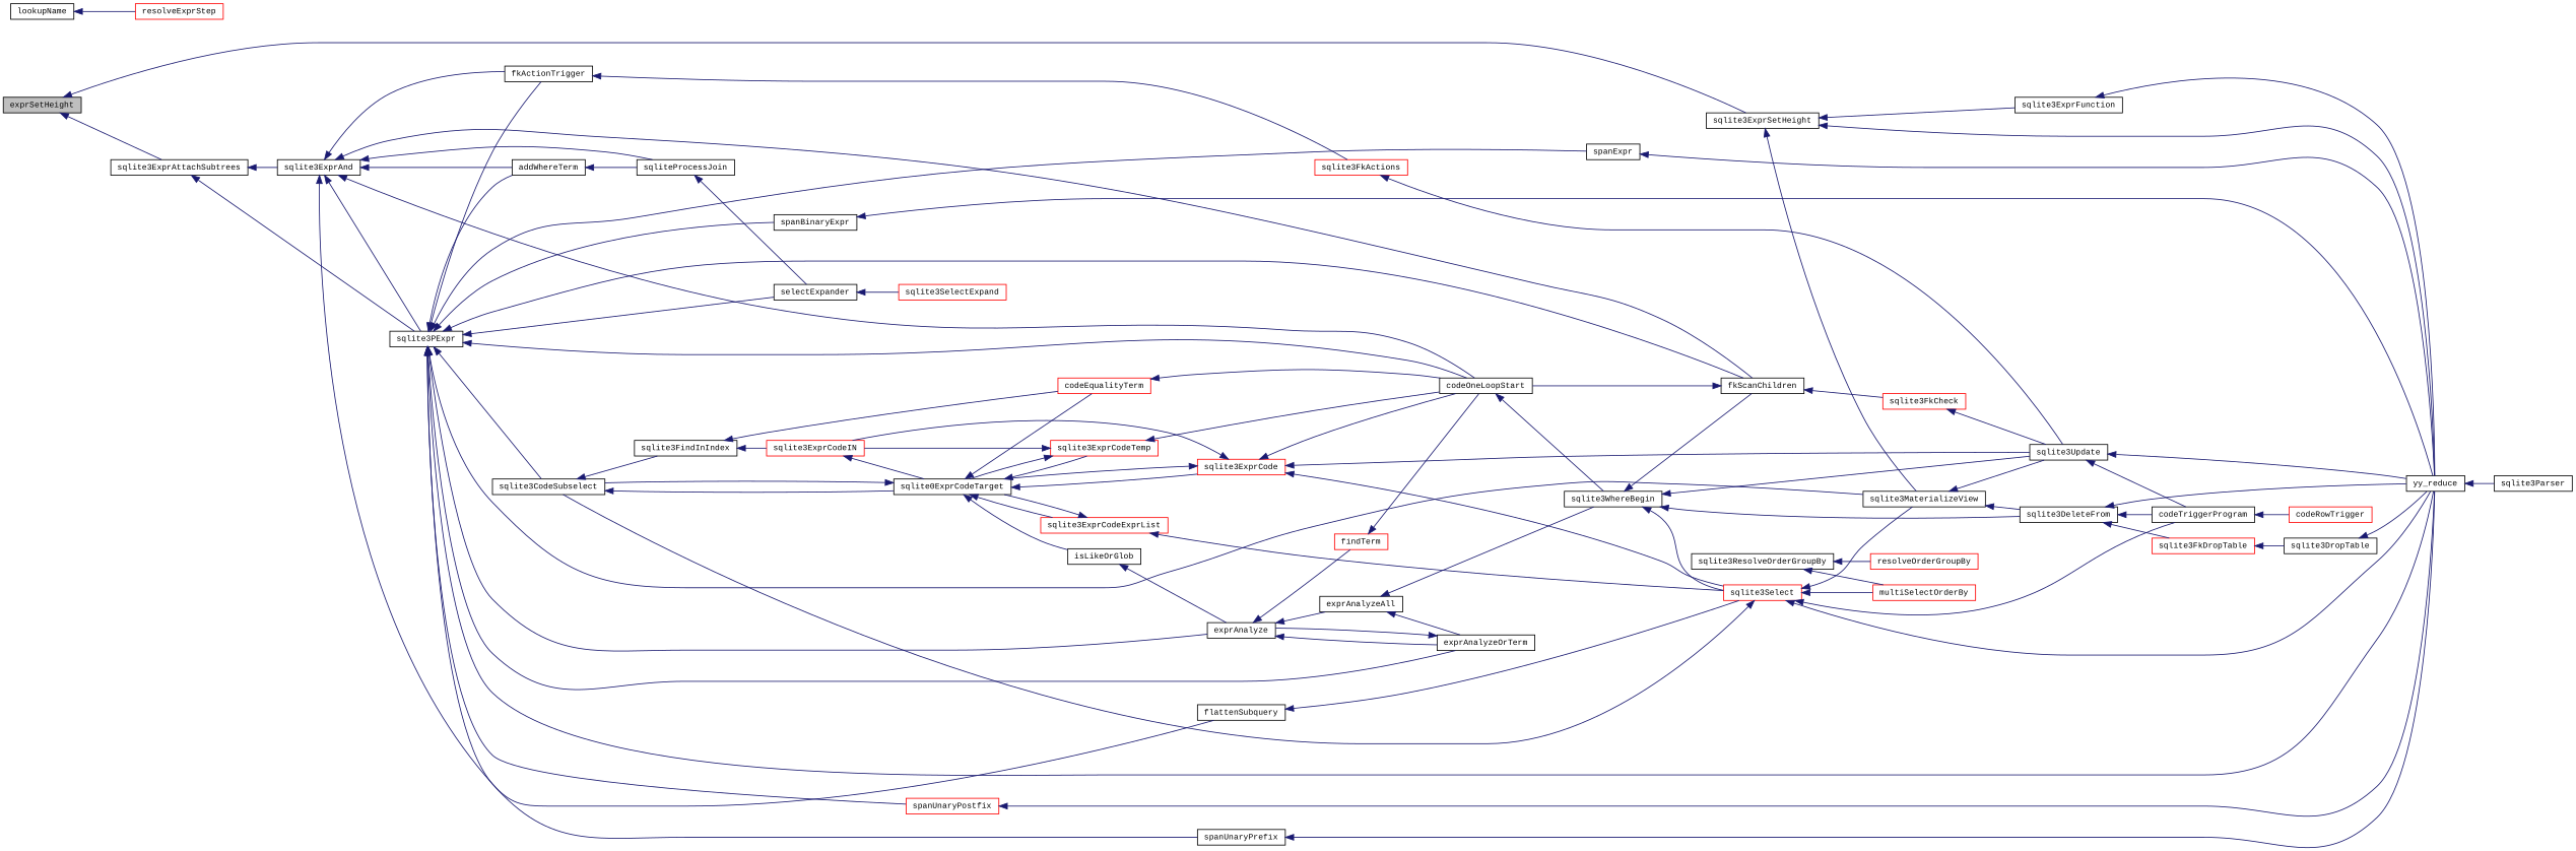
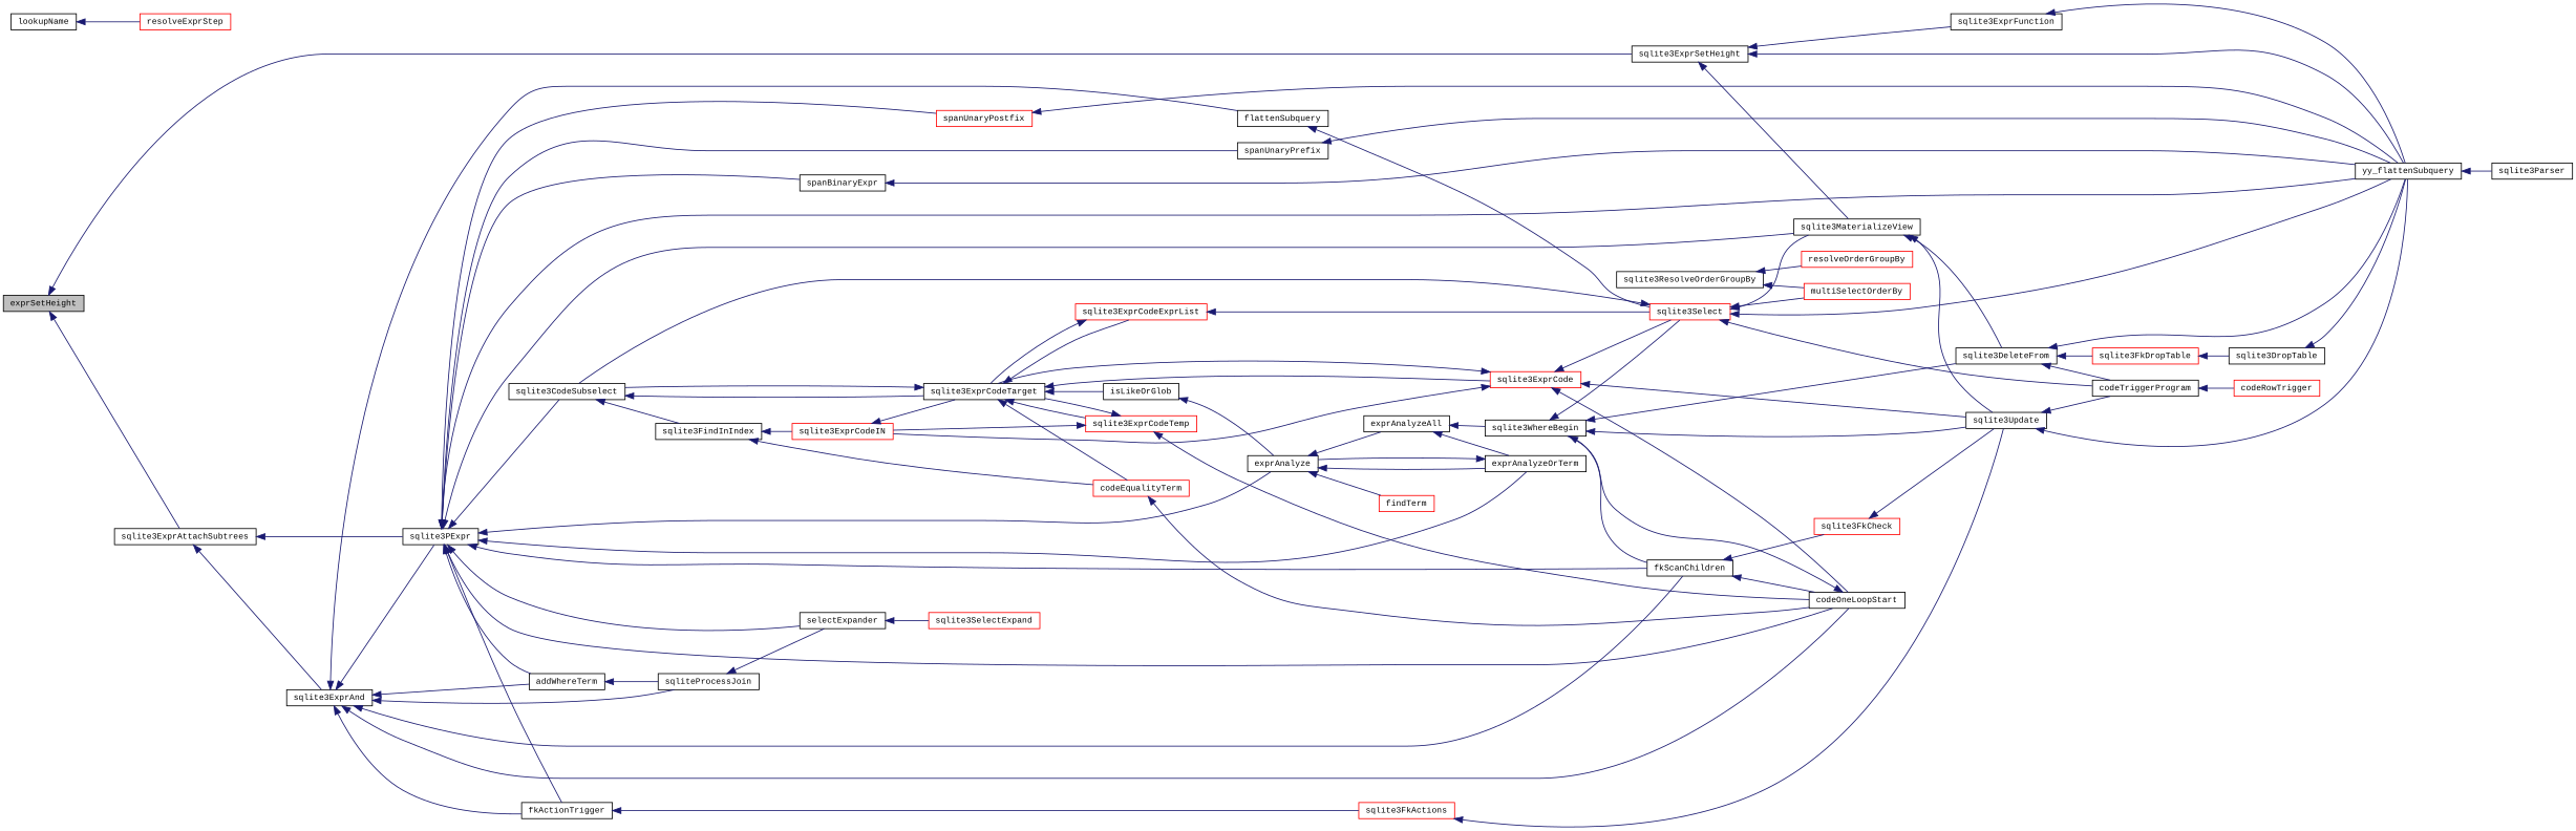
  digraph {
    fontname="Liberation Mono"
    rankdir=LR
    node [color=black fillcolor=white fontname="Liberation Mono" fontsize=10 shape=record style=filled]
    edge [color=midnightblue dir=back fontname="Liberation Mono" fontsize=10 labelfontname=FreeSans labelfontsize=10 style=solid]
    n1 [fillcolor=grey75 fontcolor=black height=0.2 label=exprSetHeight width=0.4]
    n2 [height=0.2 label=sqlite3ExprSetHeight width=0.4]
    n3 [height=0.2 label=sqlite3ExprAttachSubtrees width=0.4]
    n4 [height=0.2 label=sqlite3ExprFunction width=0.4]
-   n5 [height=0.2 label=yy_reduce width=0.4]
+   n5 [height=0.2 label=yy_flattenSubquery width=0.4]
    n6 [height=0.2 label=sqlite3MaterializeView width=0.4]
    n7 [height=0.2 label=sqlite3PExpr width=0.4]
    n8 [height=0.2 label=sqlite3ExprAnd width=0.4]
    n9 [height=0.2 label=sqlite3Parser width=0.4]
    n10 [height=0.2 label=sqlite3DeleteFrom width=0.4]
    n11 [height=0.2 label=sqlite3Update width=0.4]
    n12 [color=red height=0.2 label=sqlite3FkDropTable width=0.4]
    n13 [height=0.2 label=codeTriggerProgram width=0.4]
    n14 [height=0.2 label=sqlite3DropTable width=0.4]
    n15 [color=red height=0.2 label=codeRowTrigger width=0.4]
    n16 [height=0.2 label=sqlite3CodeSubselect width=0.4]
    n17 [height=0.2 label=codeOneLoopStart width=0.4]
    n18 [height=0.2 label=fkScanChildren width=0.4]
    n19 [height=0.2 label=exprAnalyze width=0.4]
    n20 [height=0.2 label=exprAnalyzeOrTerm width=0.4]
    n21 [height=0.2 label=fkActionTrigger width=0.4]
    n22 [height=0.2 label=addWhereTerm width=0.4]
    n23 [height=0.2 label=selectExpander width=0.4]
-   n24 [height=0.2 label=spanExpr width=0.4]
    n25 [height=0.2 label=spanBinaryExpr width=0.4]
    n26 [color=red height=0.2 label=spanUnaryPostfix width=0.4]
    n27 [height=0.2 label=spanUnaryPrefix width=0.4]
    n28 [height=0.2 label=sqliteProcessJoin width=0.4]
    n29 [height=0.2 label=flattenSubquery width=0.4]
    n30 [height=0.2 label=sqlite3FindInIndex width=0.4]
-   n31 [height=0.2 label=sqlite0ExprCodeTarget width=0.4]
+   n31 [height=0.2 label=sqlite3ExprCodeTarget width=0.4]
    n32 [height=0.2 label=sqlite3WhereBegin width=0.4]
    n33 [color=red height=0.2 label=sqlite3FkCheck width=0.4]
    n34 [color=red height=0.2 label=findTerm width=0.4]
    n35 [height=0.2 label=exprAnalyzeAll width=0.4]
    n36 [color=red height=0.2 label=sqlite3FkActions width=0.4]
    n37 [color=red height=0.2 label=sqlite3SelectExpand width=0.4]
    n38 [height=0.2 label=lookupName width=0.4]
    n39 [color=red height=0.2 label=resolveExprStep width=0.4]
    n40 [height=0.2 label=sqlite3ResolveOrderGroupBy width=0.4]
    n41 [color=red height=0.2 label=resolveOrderGroupBy width=0.4]
    n42 [color=red height=0.2 label=multiSelectOrderBy width=0.4]
    n43 [color=red height=0.2 label=sqlite3ExprCodeIN width=0.4]
    n44 [color=red height=0.2 label=codeEqualityTerm width=0.4]
    n45 [color=red height=0.2 label=sqlite3ExprCodeTemp width=0.4]
    n46 [color=red height=0.2 label=sqlite3ExprCode width=0.4]
    n47 [color=red height=0.2 label=sqlite3ExprCodeExprList width=0.4]
    n48 [height=0.2 label=isLikeOrGlob width=0.4]
    n49 [color=red height=0.2 label=sqlite3Select width=0.4]
    n1 -> n2
    n1 -> n3
    n2 -> n4
    n2 -> n5
    n2 -> n6
    n3 -> n7
    n3 -> n8
    n4 -> n5
    n5 -> n9
    n6 -> n10
    n6 -> n11
    n7 -> n5
    n7 -> n6
    n7 -> n16
    n7 -> n17
    n7 -> n18
    n7 -> n19
    n7 -> n20
    n7 -> n21
    n7 -> n22
    n7 -> n23
-   n7 -> n24
    n7 -> n25
    n7 -> n26
    n7 -> n27
    n8 -> n7
    n8 -> n17
    n8 -> n18
    n8 -> n21
    n8 -> n22
    n8 -> n28
    n8 -> n29
    n10 -> n5
    n10 -> n12
    n10 -> n13
    n11 -> n5
    n11 -> n13
    n12 -> n14
    n13 -> n15
    n14 -> n5
    n16 -> n30
    n16 -> n31
    n17 -> n32
    n18 -> n17
    n18 -> n33
    n19 -> n20
    n19 -> n34
    n19 -> n35
    n20 -> n19
    n21 -> n36
    n22 -> n28
    n23 -> n37
-   n24 -> n5
    n25 -> n5
    n26 -> n5
    n27 -> n5
    n28 -> n23
    n29 -> n49
    n30 -> n43
    n30 -> n44
    n31 -> n16
    n31 -> n44
    n31 -> n45
    n31 -> n46
    n31 -> n47
    n31 -> n48
    n32 -> n10
    n32 -> n11
    n32 -> n18
    n32 -> n49
    n33 -> n11
-   n34 -> n17
    n35 -> n20
    n35 -> n32
    n36 -> n11
    n38 -> n39
    n40 -> n41
    n40 -> n42
    n43 -> n31
    n44 -> n17
    n45 -> n17
    n45 -> n31
    n45 -> n43
    n46 -> n11
    n46 -> n17
    n46 -> n31
    n46 -> n43
    n46 -> n49
    n47 -> n31
    n47 -> n49
    n48 -> n19
    n49 -> n5
    n49 -> n6
    n49 -> n13
    n49 -> n16
    n49 -> n42
  }
